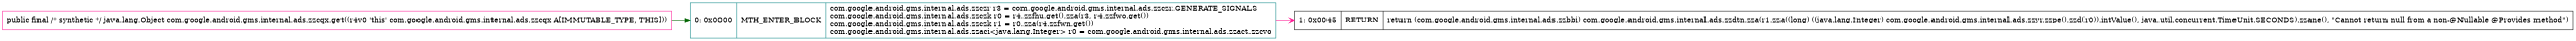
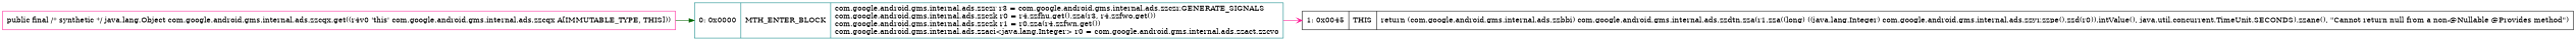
  digraph {
    rankdir=LR
    node [shape=record]
    edge [style=solid]
    n1 [label="{0\:\ 0x0000|MTH_ENTER_BLOCK\l|com.google.android.gms.internal.ads.zzczr r3 = com.google.android.gms.internal.ads.zzczr.GENERATE_SIGNALS\lcom.google.android.gms.internal.ads.zzczk r0 = r4.zzfhu.get().zza(r3, r4.zzfwo.get())\lcom.google.android.gms.internal.ads.zzczk r1 = r0.zza(r4.zzfwn.get())\lcom.google.android.gms.internal.ads.zzaci\<java.lang.Integer\> r0 = com.google.android.gms.internal.ads.zzact.zzcvo\l}" color=teal]
-   n2 [label="{1\:\ 0x0045|RETURN\l|return (com.google.android.gms.internal.ads.zzbbi) com.google.android.gms.internal.ads.zzdtn.zza(r1.zza((long) ((java.lang.Integer) com.google.android.gms.internal.ads.zzyr.zzpe().zzd(r0)).intValue(), java.util.concurrent.TimeUnit.SECONDS).zzane(), \"Cannot return null from a non\-@Nullable @Provides method\")\l}" color=black]
+   n2 [label="{1\:\ 0x0045|THIS\l|return (com.google.android.gms.internal.ads.zzbbi) com.google.android.gms.internal.ads.zzdtn.zza(r1.zza((long) ((java.lang.Integer) com.google.android.gms.internal.ads.zzyr.zzpe().zzd(r0)).intValue(), java.util.concurrent.TimeUnit.SECONDS).zzane(), \"Cannot return null from a non\-@Nullable @Provides method\")\l}" color=black]
    n3 [label="{public final \/* synthetic *\/ java.lang.Object com.google.android.gms.internal.ads.zzcqx.get((r4v0 'this' com.google.android.gms.internal.ads.zzcqx A[IMMUTABLE_TYPE, THIS])) }" color=deeppink]
    n1 -> n2 [color=deeppink arrowhead=vee]
    n3 -> n1 [color=darkgreen arrowhead=normal]
  }
